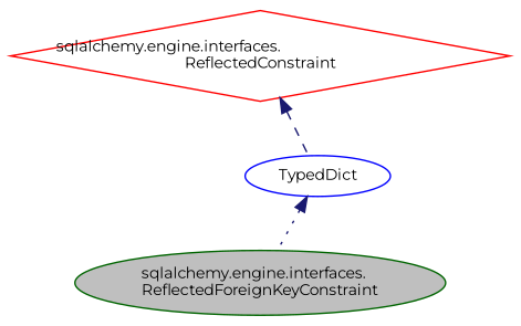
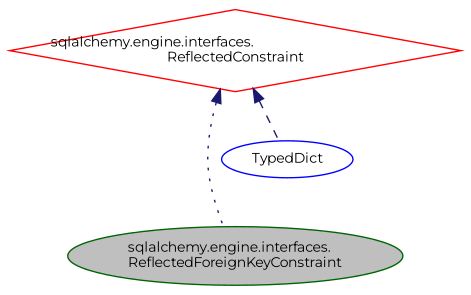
  digraph {
    fontname=Montserrat
    node [fillcolor=white fontname=Montserrat fontsize=10 shape=ellipse style=filled]
    edge [color=midnightblue dir=back fontname=Montserrat fontsize=10 labelfontname=Helvetica labelfontsize=10]
    n1 [color=darkgreen fillcolor=grey75 fontcolor=black height=0.2 label="sqlalchemy.engine.interfaces.\lReflectedForeignKeyConstraint" width=0.4]
    n2 [color=red height=0.2 label="sqlalchemy.engine.interfaces.\lReflectedConstraint" shape=diamond width=0.4]
    n3 [color=blue height=0.2 label=TypedDict width=0.4]
-   n3 -> n1 [style=dotted]
+   n2 -> n1 [style=dotted]
    n2 -> n3 [style=dashed]
  }
